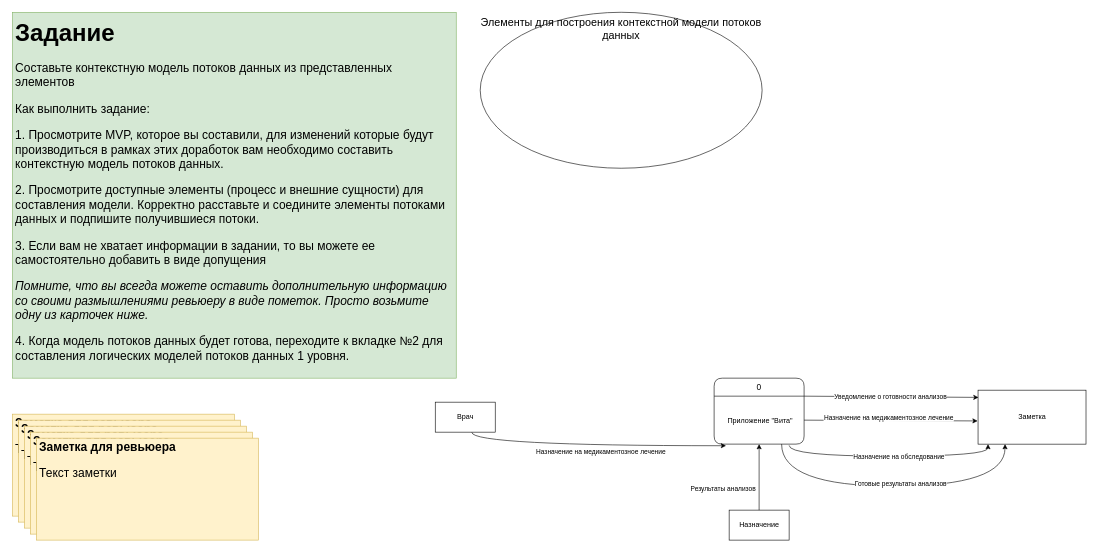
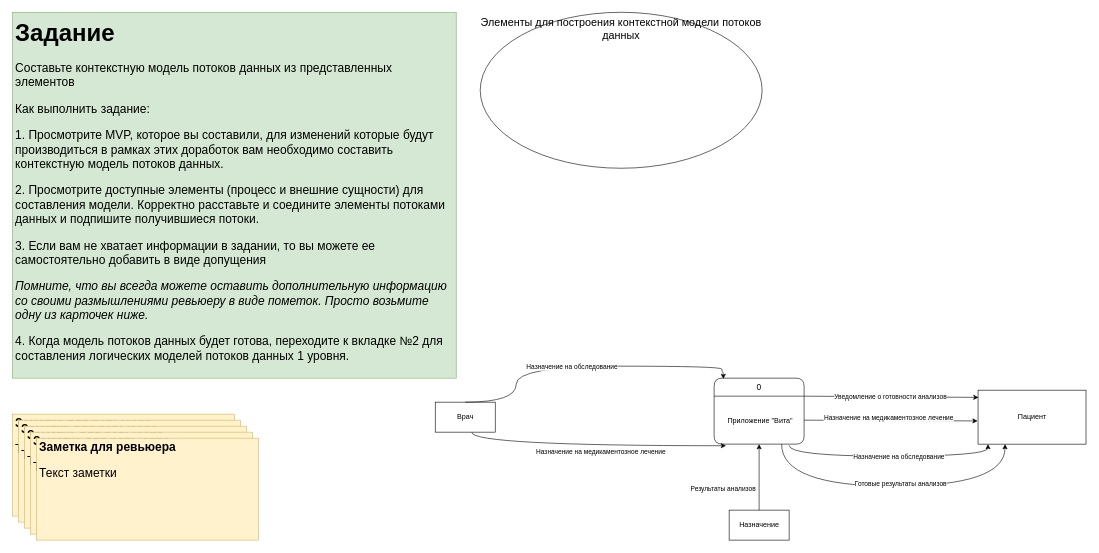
  <mxCell id="0" />
  <mxCell id="1" parent="0" />
  <mxCell id="2" value="&lt;font style=&quot;font-size: 18px;&quot;&gt;Элементы для построения&amp;nbsp;&lt;span style=&quot;caret-color: rgb(0, 0, 0); text-align: start; text-size-adjust: auto;&quot; data-reactroot=&quot;&quot; class=&quot;notion-enable-hover&quot; data-token-index=&quot;0&quot;&gt;контекстной модели потоков данных&lt;/span&gt;&lt;/font&gt;" style="ellipse;whiteSpace=wrap;html=1;verticalAlign=top;" parent="1" vertex="1"><mxGeometry x="800" y="20" width="470" height="260" as="geometry" /></mxCell>
  <mxCell id="3" value="Врач" style="html=1;dashed=0;whitespace=wrap;" parent="1" vertex="1"><mxGeometry x="725" y="670" width="100" height="50" as="geometry" /></mxCell>
  <mxCell id="4" value="Назначение" style="html=1;dashed=0;whitespace=wrap;" parent="1" vertex="1"><mxGeometry x="1215" y="850" width="100" height="50" as="geometry" /></mxCell>
- <mxCell id="5" value="Заметка" style="html=1;dashed=0;whitespace=wrap;" parent="1" vertex="1"><mxGeometry x="1630" y="650" width="180" height="90" as="geometry" /></mxCell>
+ <mxCell id="5" value="Пациент" style="html=1;dashed=0;whitespace=wrap;" parent="1" vertex="1"><mxGeometry x="1630" y="650" width="180" height="90" as="geometry" /></mxCell>
  <mxCell id="6" value="&lt;h1&gt;&lt;font style=&quot;font-size: 40px;&quot;&gt;Задание&lt;/font&gt;&lt;/h1&gt;&lt;font style=&quot;font-size: 20px;&quot;&gt;Составьте контекстную модель потоков данных из представленных элементов&lt;br&gt;&lt;/font&gt;&lt;p style=&quot;font-size: 20px;&quot;&gt;&lt;font style=&quot;font-size: 20px;&quot;&gt;Как выполнить задание:&lt;/font&gt;&lt;/p&gt;&lt;p style=&quot;font-size: 20px;&quot;&gt;&lt;font style=&quot;font-size: 20px;&quot;&gt;1. Просмотрите MVP, которое вы составили, для изменений которые будут производиться в рамках этих доработок вам необходимо составить контекстную модель потоков данных.&amp;nbsp;&lt;/font&gt;&lt;/p&gt;&lt;p style=&quot;font-size: 20px;&quot;&gt;2. Просмотрите доступные элементы (процесс и внешние сущности) для составления модели.&lt;span style=&quot;background-color: initial;&quot;&gt;&amp;nbsp;Корректно расставьте и соедините элементы потоками данных и подпишите получившиеся потоки.&lt;/span&gt;&lt;/p&gt;&lt;p style=&quot;font-size: 20px;&quot;&gt;&lt;font style=&quot;font-size: 20px;&quot;&gt;3. Если вам не хватает информации в задании, то вы можете ее самостоятельно добавить в виде допущения&lt;/font&gt;&lt;/p&gt;&lt;p style=&quot;font-size: 20px;&quot;&gt;&lt;i&gt;Помните, что вы всегда можете оставить дополнительную информацию со своими размышлениями ревьюеру в виде пометок. Просто возьмите одну из карточек ниже.&amp;nbsp;&lt;/i&gt;&lt;/p&gt;&lt;p style=&quot;font-size: 20px;&quot;&gt;&lt;font style=&quot;font-size: 20px;&quot;&gt;4. Когда модель потоков данных будет готова, переходите к вкладке №2 для составления логических моделей потоков данных 1 уровня.&lt;/font&gt;&lt;/p&gt;" style="text;html=1;strokeColor=#82b366;fillColor=#d5e8d4;spacing=5;spacingTop=-20;whiteSpace=wrap;overflow=hidden;rounded=0;fontSize=16;" parent="1" vertex="1"><mxGeometry x="20" y="20" width="740" height="610" as="geometry" /></mxCell>
  <mxCell id="7" value="&lt;h1 style=&quot;font-size: 20px;&quot;&gt;&lt;font style=&quot;font-size: 20px;&quot;&gt;Заметка для ревьюера&lt;/font&gt;&lt;/h1&gt;&lt;p style=&quot;font-size: 20px;&quot;&gt;&lt;font style=&quot;font-size: 20px;&quot;&gt;Текст заметки&lt;/font&gt;&lt;/p&gt;" style="text;html=1;strokeColor=#d6b656;fillColor=#fff2cc;spacing=5;spacingTop=-20;whiteSpace=wrap;overflow=hidden;rounded=0;fontSize=20;" parent="1" vertex="1"><mxGeometry x="20" y="690" width="370" height="170" as="geometry" /></mxCell>
  <mxCell id="8" value="&lt;h1 style=&quot;font-size: 20px;&quot;&gt;&lt;font style=&quot;font-size: 20px;&quot;&gt;Заметка для ревьюера&lt;/font&gt;&lt;/h1&gt;&lt;p style=&quot;font-size: 20px;&quot;&gt;&lt;font style=&quot;font-size: 20px;&quot;&gt;Текст заметки&lt;/font&gt;&lt;/p&gt;" style="text;html=1;strokeColor=#d6b656;fillColor=#fff2cc;spacing=5;spacingTop=-20;whiteSpace=wrap;overflow=hidden;rounded=0;fontSize=20;" parent="1" vertex="1"><mxGeometry x="30" y="700" width="370" height="170" as="geometry" /></mxCell>
  <mxCell id="9" value="&lt;h1 style=&quot;font-size: 20px;&quot;&gt;&lt;font style=&quot;font-size: 20px;&quot;&gt;Заметка для ревьюера&lt;/font&gt;&lt;/h1&gt;&lt;p style=&quot;font-size: 20px;&quot;&gt;&lt;font style=&quot;font-size: 20px;&quot;&gt;Текст заметки&lt;/font&gt;&lt;/p&gt;" style="text;html=1;strokeColor=#d6b656;fillColor=#fff2cc;spacing=5;spacingTop=-20;whiteSpace=wrap;overflow=hidden;rounded=0;fontSize=20;" parent="1" vertex="1"><mxGeometry x="40" y="710" width="370" height="170" as="geometry" /></mxCell>
  <mxCell id="10" value="&lt;h1 style=&quot;font-size: 20px;&quot;&gt;&lt;font style=&quot;font-size: 20px;&quot;&gt;Заметка для ревьюера&lt;/font&gt;&lt;/h1&gt;&lt;p style=&quot;font-size: 20px;&quot;&gt;&lt;font style=&quot;font-size: 20px;&quot;&gt;Текст заметки&lt;/font&gt;&lt;/p&gt;" style="text;html=1;strokeColor=#d6b656;fillColor=#fff2cc;spacing=5;spacingTop=-20;whiteSpace=wrap;overflow=hidden;rounded=0;fontSize=20;" parent="1" vertex="1"><mxGeometry x="50" y="720" width="370" height="170" as="geometry" /></mxCell>
  <mxCell id="11" value="&lt;h1 style=&quot;font-size: 20px;&quot;&gt;&lt;font style=&quot;font-size: 20px;&quot;&gt;Заметка для ревьюера&lt;/font&gt;&lt;/h1&gt;&lt;p style=&quot;font-size: 20px;&quot;&gt;&lt;font style=&quot;font-size: 20px;&quot;&gt;Текст заметки&lt;/font&gt;&lt;/p&gt;" style="text;html=1;strokeColor=#d6b656;fillColor=#fff2cc;spacing=5;spacingTop=-20;whiteSpace=wrap;overflow=hidden;rounded=0;fontSize=20;" parent="1" vertex="1"><mxGeometry x="60" y="730" width="370" height="170" as="geometry" /></mxCell>
  <mxCell id="12" value="0" style="swimlane;childLayout=stackLayout;horizontal=1;startSize=30;horizontalStack=0;rounded=1;fontSize=14;fontStyle=0;strokeWidth=1;resizeParent=0;resizeLast=1;shadow=0;dashed=0;align=center;fillColor=#FFFFFF;" parent="1" vertex="1"><mxGeometry x="1190" y="630" width="150" height="110" as="geometry" /></mxCell>
  <mxCell id="13" value="Приложение &quot;Вита&quot;" style="align=center;strokeColor=none;fillColor=none;spacingLeft=4;fontSize=12;verticalAlign=middle;resizable=0;rotatable=0;part=1;" parent="12" vertex="1"><mxGeometry y="30" width="150" height="80" as="geometry" /></mxCell>
+ <mxCell id="14" value="" style="endArrow=classic;html=1;rounded=0;edgeStyle=orthogonalEdgeStyle;curved=1;entryX=0.102;entryY=0.012;entryDx=0;entryDy=0;entryPerimeter=0;exitX=0.5;exitY=0;exitDx=0;exitDy=0;" parent="1" source="3" target="12" edge="1"><mxGeometry width="50" height="50" relative="1" as="geometry"><mxPoint x="864" y="605.8" as="sourcePoint" /><mxPoint x="1203.05" y="565.34" as="targetPoint" /><Array as="points"><mxPoint x="860" y="610" /><mxPoint x="1203" y="610" /><mxPoint x="1203" y="620" /><mxPoint x="1205" y="620" /></Array></mxGeometry></mxCell>
+ <mxCell id="15" value="Назначение на обследование" style="edgeLabel;html=1;align=center;verticalAlign=middle;resizable=0;points=[];" parent="14" connectable="0" vertex="1"><mxGeometry x="-0.199" y="2" relative="1" as="geometry"><mxPoint x="32" y="2" as="offset" /></mxGeometry></mxCell>
  <mxCell id="16" value="" style="endArrow=classic;html=1;rounded=0;entryX=0.098;entryY=0.999;entryDx=0;entryDy=0;exitX=0.84;exitY=1.025;exitDx=0;exitDy=0;exitPerimeter=0;entryPerimeter=0;edgeStyle=orthogonalEdgeStyle;curved=1;" parent="1" edge="1"><mxGeometry width="50" height="50" relative="1" as="geometry"><mxPoint x="1315" y="742.09" as="sourcePoint" /><mxPoint x="1646.64" y="740" as="targetPoint" /><Array as="points"><mxPoint x="1315" y="760" /><mxPoint x="1647" y="760" /></Array></mxGeometry></mxCell>
  <mxCell id="17" value="&lt;div&gt;Назначение на обследование&lt;/div&gt;" style="edgeLabel;html=1;align=center;verticalAlign=middle;resizable=0;points=[];" parent="16" connectable="0" vertex="1"><mxGeometry x="0.006" y="-5" relative="1" as="geometry"><mxPoint x="14" y="-5" as="offset" /></mxGeometry></mxCell>
  <mxCell id="18" value="" style="endArrow=classic;html=1;rounded=0;entryX=0.5;entryY=1;entryDx=0;entryDy=0;exitX=0.5;exitY=0;exitDx=0;exitDy=0;" parent="1" source="4" target="13" edge="1"><mxGeometry width="50" height="50" relative="1" as="geometry"><mxPoint x="1220" y="680" as="sourcePoint" /><mxPoint x="1270" y="630" as="targetPoint" /></mxGeometry></mxCell>
  <mxCell id="19" value="Результаты анализов" style="edgeLabel;html=1;align=center;verticalAlign=middle;resizable=0;points=[];" parent="18" connectable="0" vertex="1"><mxGeometry x="0.034" y="-3" relative="1" as="geometry"><mxPoint x="-64" y="21" as="offset" /></mxGeometry></mxCell>
  <mxCell id="20" value="" style="endArrow=classic;html=1;rounded=0;exitX=0.75;exitY=1;exitDx=0;exitDy=0;entryX=0.25;entryY=1;entryDx=0;entryDy=0;edgeStyle=orthogonalEdgeStyle;curved=1;" parent="1" source="13" target="5" edge="1"><mxGeometry width="50" height="50" relative="1" as="geometry"><mxPoint x="1220" y="680" as="sourcePoint" /><mxPoint x="1600" y="740" as="targetPoint" /><Array as="points"><mxPoint x="1302" y="810" /><mxPoint x="1675" y="810" /></Array></mxGeometry></mxCell>
  <mxCell id="21" value="Готовые результаты анализов" style="edgeLabel;html=1;align=center;verticalAlign=middle;resizable=0;points=[];" parent="20" connectable="0" vertex="1"><mxGeometry x="0.346" relative="1" as="geometry"><mxPoint x="-77" y="-5" as="offset" /></mxGeometry></mxCell>
  <mxCell id="22" value="" style="endArrow=classic;html=1;rounded=0;entryX=0.004;entryY=0.134;entryDx=0;entryDy=0;entryPerimeter=0;exitX=1;exitY=0;exitDx=0;exitDy=0;" parent="1" source="13" target="5" edge="1"><mxGeometry width="50" height="50" relative="1" as="geometry"><mxPoint x="1220" y="660" as="sourcePoint" /><mxPoint x="1270" y="610" as="targetPoint" /></mxGeometry></mxCell>
  <mxCell id="23" value="Уведомление о готовности анализов" style="edgeLabel;html=1;align=center;verticalAlign=middle;resizable=0;points=[];" parent="22" connectable="0" vertex="1"><mxGeometry x="-0.006" relative="1" as="geometry"><mxPoint y="-1" as="offset" /></mxGeometry></mxCell>
  <mxCell id="24" value="" style="endArrow=classic;html=1;rounded=0;exitX=0.611;exitY=1.009;exitDx=0;exitDy=0;entryX=0.132;entryY=1.033;entryDx=0;entryDy=0;exitPerimeter=0;entryPerimeter=0;edgeStyle=orthogonalEdgeStyle;curved=1;" parent="1" source="3" target="13" edge="1"><mxGeometry width="50" height="50" relative="1" as="geometry"><mxPoint x="1380" y="610" as="sourcePoint" /><mxPoint x="1430" y="560" as="targetPoint" /></mxGeometry></mxCell>
  <mxCell id="25" value="Назначение на медикаментозное лечение" style="edgeLabel;html=1;align=center;verticalAlign=middle;resizable=0;points=[];" parent="24" connectable="0" vertex="1"><mxGeometry x="0.174" relative="1" as="geometry"><mxPoint x="-25" y="10" as="offset" /></mxGeometry></mxCell>
  <mxCell id="26" value="" style="endArrow=classic;html=1;rounded=0;entryX=-0.004;entryY=0.57;entryDx=0;entryDy=0;exitX=1;exitY=0.5;exitDx=0;exitDy=0;entryPerimeter=0;" parent="1" source="13" target="5" edge="1"><mxGeometry width="50" height="50" relative="1" as="geometry"><mxPoint x="1380" y="610" as="sourcePoint" /><mxPoint x="1430" y="560" as="targetPoint" /></mxGeometry></mxCell>
  <mxCell id="27" value="Назначение на медикаментозное лечение" style="edgeLabel;html=1;align=center;verticalAlign=middle;resizable=0;points=[];" parent="26" connectable="0" vertex="1"><mxGeometry x="-0.791" y="2" relative="1" as="geometry"><mxPoint x="110" y="-3" as="offset" /></mxGeometry></mxCell>
